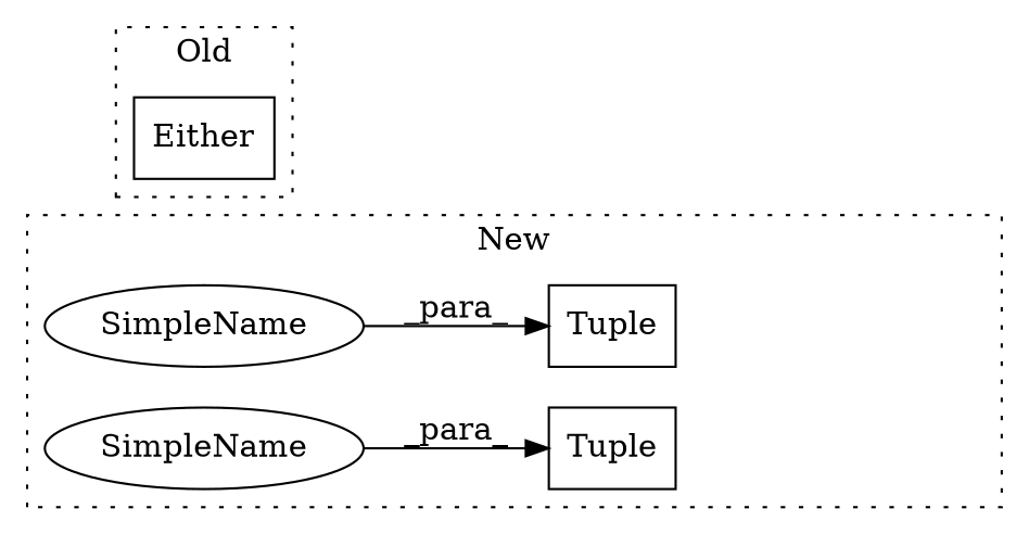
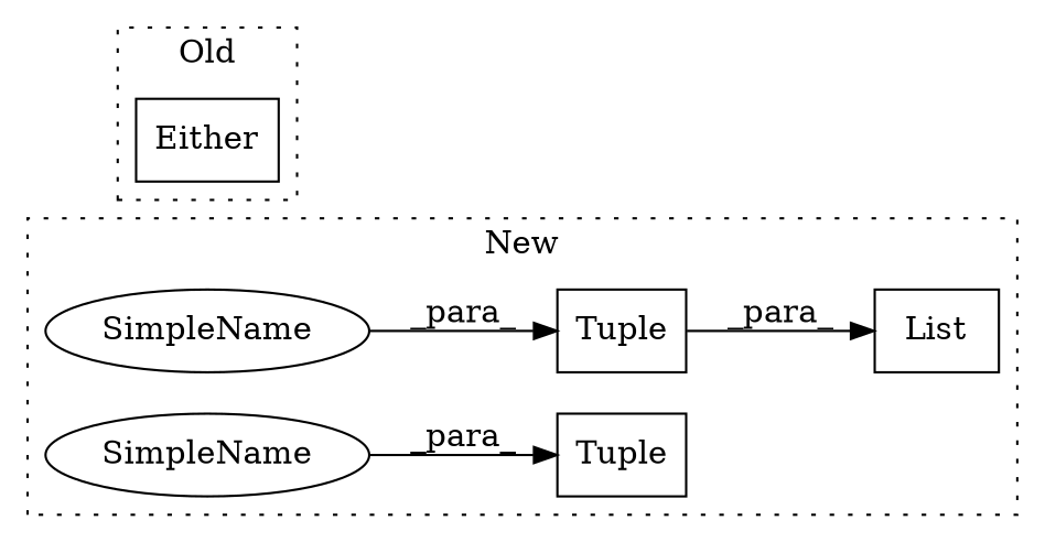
  digraph {
    rankdir=LR
    node [a=32 l="6,1" shape=box]
+   n1 [l="5,1" label=List s="1752,1804"]
    n2 [label=Tuple s="1771,1802"]
    n3 [label=Tuple s="1705,1736"]
    n4 [a=42 l=6 label=SimpleName s=1796 shape=ellipse]
    n5 [a=42 l=6 label=SimpleName s=1730 shape=ellipse]
    n6 [l="7,1" label=Either s="1655,1689"]
    subgraph cluster_1 {
      label=New
      style=dotted
+     n1
      n2
      n3
      n4
      n5
    }
    subgraph cluster_2 {
      label=Old
      style=dotted
      n6
    }
+   n2 -> n1 [label=_para_]
    n4 -> n2 [label=_para_]
    n5 -> n3 [label=_para_]
  }
